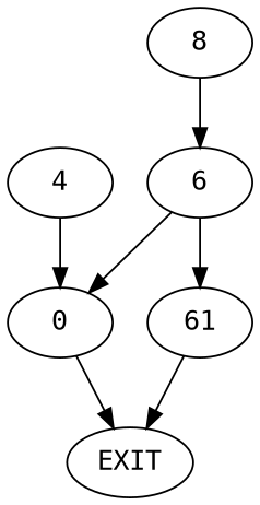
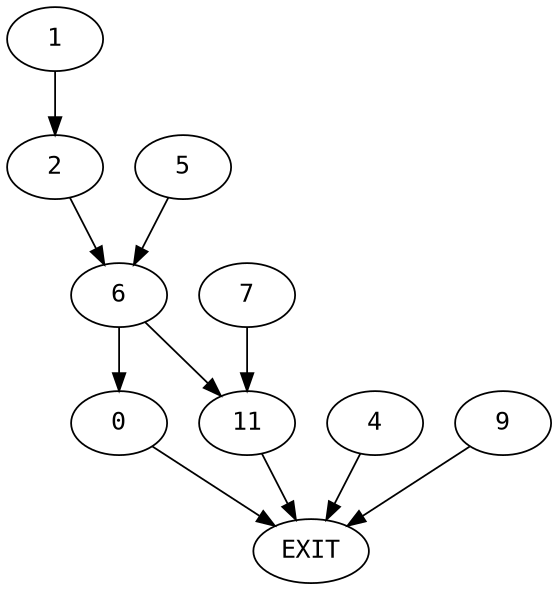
  digraph {
    fontname="DejaVu Sans Mono"
    node [fontname="DejaVu Sans Mono"]
    edge [fontname="DejaVu Sans Mono"]
-   2 [label=8]
+   1
+   2
    n3 [label=EXIT]
    6
+   5
    n6 [label=0]
-   11 [label=61]
+   11
    4
+   9
+   7
+   1 -> 2
    2 -> 6
    6 -> n6
    6 -> 11
+   5 -> 6
    n6 -> n3
    11 -> n3
-   4 -> n6
+   4 -> n3
+   9 -> n3
+   7 -> 11
  }
